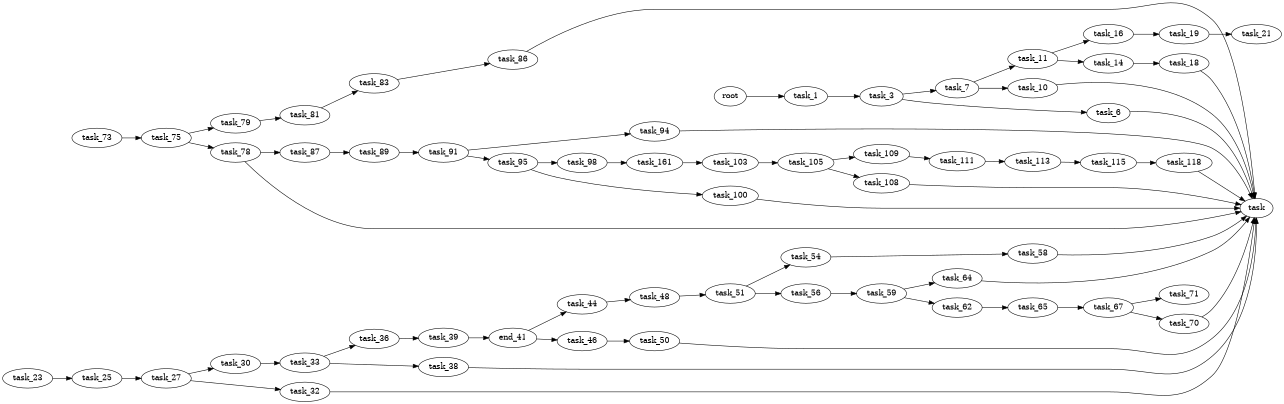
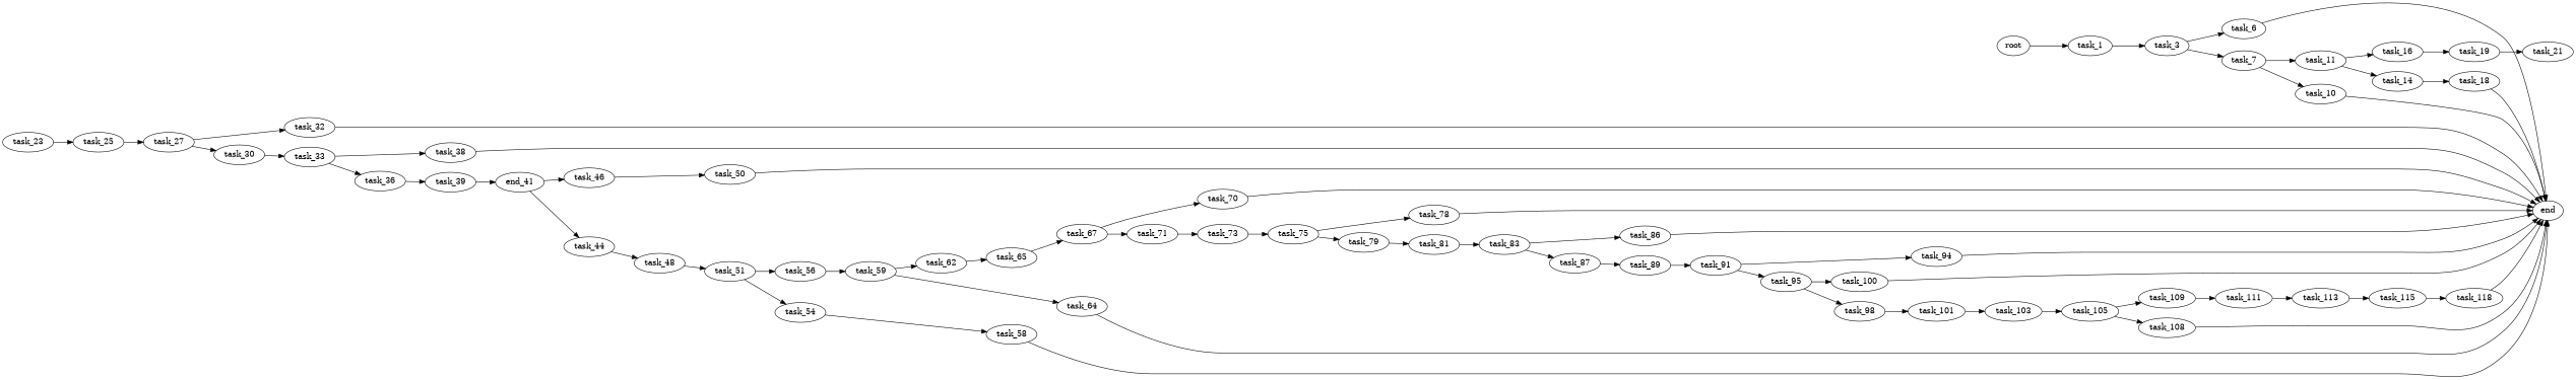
  digraph {
    rankdir=LR
    root
    task_1
    task_3
    task_6
    task_7
-   end [label=task]
+   end
    task_10
    task_11
    task_14
    task_16
    task_18
    task_19
    task_21
    task_23
    task_25
    task_27
    task_30
    task_32
    task_33
    task_36
    task_38
    task_39
    n23 [label=end_41]
    task_44
    task_46
    task_48
    task_50
    task_51
    task_54
    task_56
    task_58
    task_59
    task_62
    task_64
    task_65
    task_67
    task_70
    task_71
    task_73
    task_75
    task_78
    task_79
    task_81
    task_83
    task_86
    task_87
    task_89
    task_91
    task_94
    task_95
    task_98
    task_100
-   task_101 [label=task_161]
+   task_101
    task_103
    task_105
    task_108
    task_109
    task_111
    task_113
    task_115
    task_118
    root -> task_1
    task_1 -> task_3
    task_3 -> task_6
    task_3 -> task_7
    task_6 -> end
    task_7 -> task_10
    task_7 -> task_11
    task_10 -> end
    task_11 -> task_14
    task_11 -> task_16
    task_14 -> task_18
    task_16 -> task_19
    task_18 -> end
    task_19 -> task_21
    task_23 -> task_25
    task_25 -> task_27
    task_27 -> task_30
    task_27 -> task_32
    task_30 -> task_33
    task_32 -> end
    task_33 -> task_36
    task_33 -> task_38
    task_36 -> task_39
    task_38 -> end
    task_39 -> n23
    n23 -> task_44
    n23 -> task_46
    task_44 -> task_48
    task_46 -> task_50
    task_48 -> task_51
    task_50 -> end
    task_51 -> task_54
    task_51 -> task_56
    task_54 -> task_58
    task_56 -> task_59
    task_58 -> end
    task_59 -> task_62
    task_59 -> task_64
    task_62 -> task_65
    task_64 -> end
    task_65 -> task_67
    task_67 -> task_70
    task_67 -> task_71
    task_70 -> end
+   task_71 -> task_73
    task_73 -> task_75
    task_75 -> task_78
    task_75 -> task_79
    task_78 -> end
    task_79 -> task_81
    task_81 -> task_83
    task_83 -> task_86
-   task_78 -> task_87
+   task_83 -> task_87
    task_86 -> end
    task_87 -> task_89
    task_89 -> task_91
    task_91 -> task_94
    task_91 -> task_95
    task_94 -> end
    task_95 -> task_98
    task_95 -> task_100
    task_98 -> task_101
    task_100 -> end
    task_101 -> task_103
    task_103 -> task_105
    task_105 -> task_108
    task_105 -> task_109
    task_108 -> end
    task_109 -> task_111
    task_111 -> task_113
    task_113 -> task_115
    task_115 -> task_118
    task_118 -> end
  }
